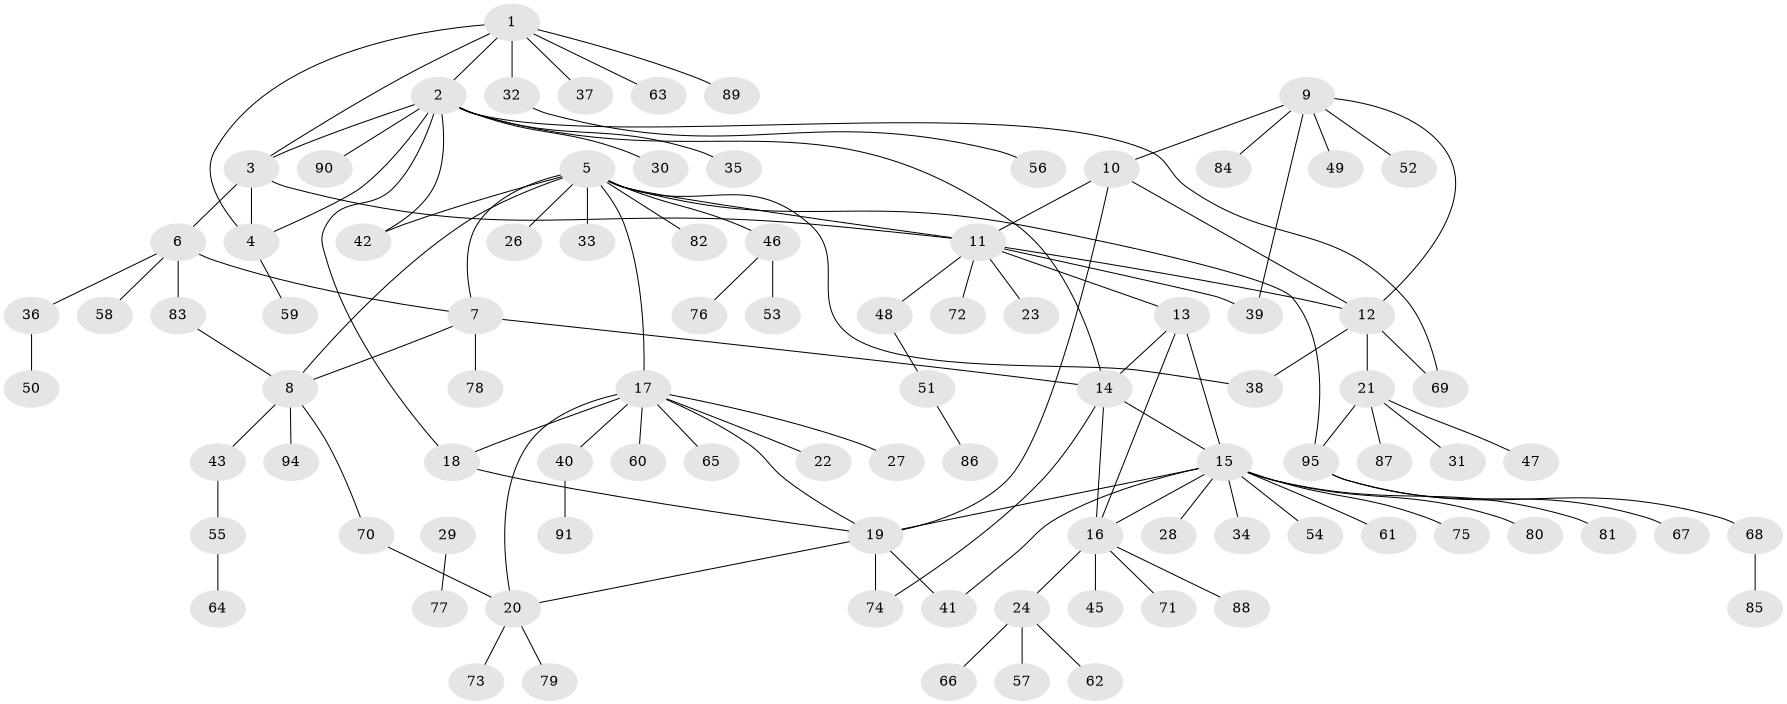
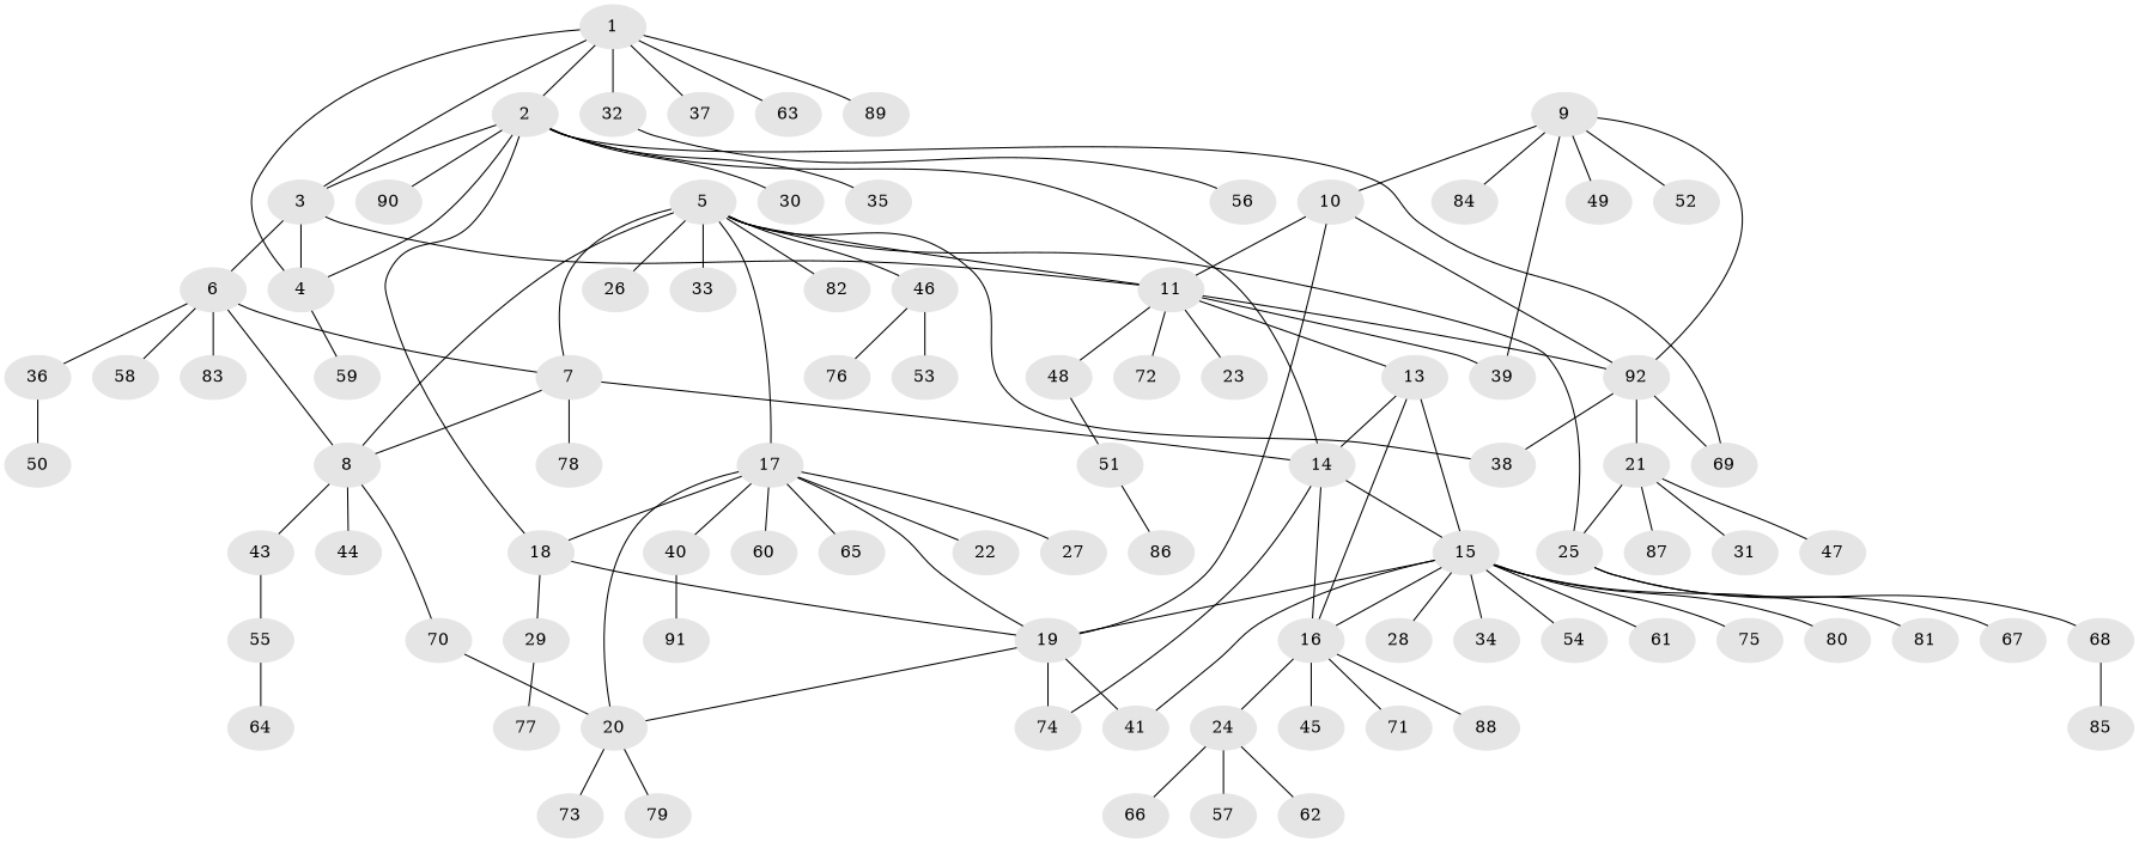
  graph {
    node [color=gray90 style=filled]
    1
    2
    3
    4
    32
    37
    63
    89
    14
    18
    30
    35
-   42
    69
    90
    6
    11
    59
    56
    15
    16
    74
    19
    29
    7
    8
    36
    58
    83
-   12
+   12 [label=92]
    13
    23
    39
    48
    72
    5
    17
-   25 [label=95]
+   25
    26
    33
    38
    46
    82
    78
    43
-   44 [label=94]
+   44
    70
    20
    22
    27
    40
    60
    65
    67
    68
    53
    76
    50
    55
    9
    10
    49
    52
    84
    21
    41
    51
    31
    47
    87
    28
    34
    54
    61
    75
    80
    81
    24
    45
    71
    88
    57
    62
    66
    73
    79
    91
    77
    85
    64
    86
    1 -- 2
    1 -- 3
    1 -- 4
    1 -- 32
    1 -- 37
    1 -- 63
    1 -- 89
    2 -- 3
    2 -- 4
    2 -- 14
    2 -- 18
    2 -- 30
    2 -- 35
-   2 -- 42
    2 -- 69
    2 -- 90
    3 -- 4
    3 -- 6
    3 -- 11
    4 -- 59
    32 -- 56
    14 -- 15
    14 -- 16
    14 -- 74
    18 -- 19
+   18 -- 29
    6 -- 7
-   83 -- 8
+   6 -- 8
    6 -- 36
    6 -- 58
    6 -- 83
    11 -- 12
    11 -- 13
    11 -- 23
    11 -- 39
    11 -- 48
    11 -- 72
    15 -- 16
    15 -- 19
    15 -- 41
    15 -- 28
    15 -- 34
    15 -- 54
    15 -- 61
    15 -- 75
    15 -- 80
    15 -- 81
    16 -- 24
    16 -- 45
    16 -- 71
    16 -- 88
    19 -- 74
    19 -- 20
    19 -- 41
    29 -- 77
    7 -- 14
    7 -- 8
    7 -- 78
    8 -- 43
    8 -- 44
    8 -- 70
    36 -- 50
    12 -- 69
    12 -- 38
    12 -- 21
    13 -- 14
    13 -- 15
    13 -- 16
    48 -- 51
-   5 -- 42
    5 -- 11
    5 -- 7
    5 -- 8
    5 -- 17
    5 -- 25
    5 -- 26
    5 -- 33
    5 -- 38
    5 -- 46
    5 -- 82
    17 -- 18
    17 -- 19
    17 -- 20
    17 -- 22
    17 -- 27
    17 -- 40
    17 -- 60
    17 -- 65
    25 -- 67
    25 -- 68
    46 -- 53
    46 -- 76
    43 -- 55
    70 -- 20
    20 -- 73
    20 -- 79
    40 -- 91
    68 -- 85
    55 -- 64
    9 -- 12
    9 -- 39
    9 -- 10
    9 -- 49
    9 -- 52
    9 -- 84
    10 -- 11
    10 -- 19
    10 -- 12
    21 -- 25
    21 -- 31
    21 -- 47
    21 -- 87
    51 -- 86
    24 -- 57
    24 -- 62
    24 -- 66
  }
